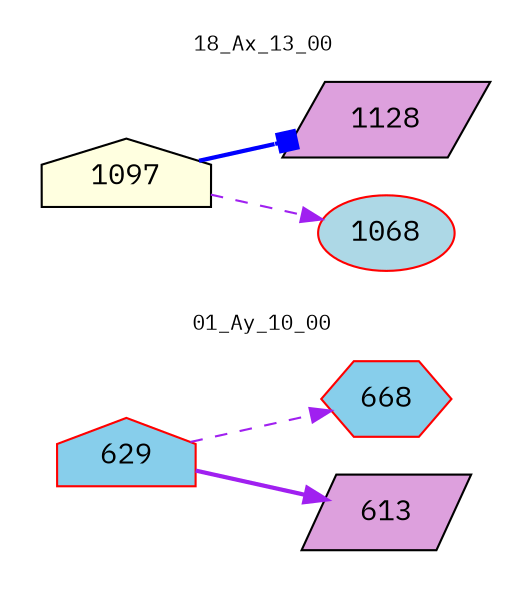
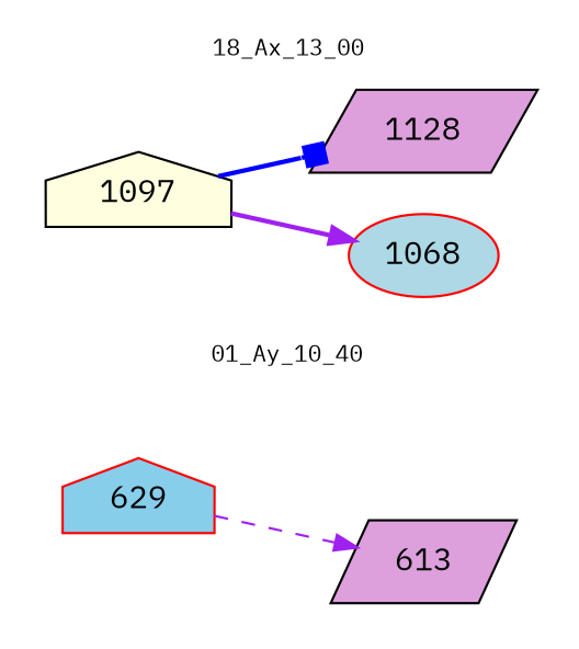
  digraph {
    fontname="IBM Plex Mono"
    rankdir=LR
    node [color=red fillcolor=skyblue fontname="IBM Plex Mono" shape=house style=filled]
    edge [arrowhead=normal color=purple fontname="IBM Plex Mono" style=dashed]
    n1 [label=629]
    n2 [color=black fillcolor=plum label=613 shape=parallelogram]
-   n3 [label=668 shape=hexagon]
    n4 [color=black fillcolor=lightyellow label=1097]
    n5 [fillcolor=lightblue label=1068 shape=ellipse]
    n6 [color=black fillcolor=plum label=1128 shape=parallelogram]
    subgraph cluster_1 {
      color=white
      fontsize=10
-     label="01_Ay_10_00"
+     label="01_Ay_10_40"
      n1
      n2
-     n3
    }
    subgraph cluster_2 {
      color=white
      fontsize=10
      label="18_Ax_13_00"
      n4
      n5
      n6
    }
-   n1 -> n2 [style=bold]
-   n1 -> n3
-   n4 -> n5
+   n1 -> n2
+   n4 -> n5 [style=bold]
    n4 -> n6 [arrowhead=box color=blue style=bold]
  }
